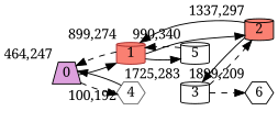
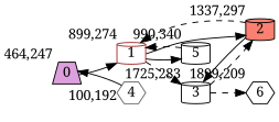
  digraph {
    bgcolor=white
    fontname="Noto Serif"
    rankdir=LR
    node [color=black fillcolor=white fixedsize=true fontname="Noto Serif" shape=cylinder style=filled]
    edge [fontname="Noto Serif" style=dashed]
    0 [fillcolor=plum height=0.3 shape=trapezium width=0.4 xlabel="464,247"]
-   1 [color=brown fillcolor=salmon height=0.3 width=0.4 xlabel="899,274"]
+   1 [color=brown height=0.3 width=0.4 xlabel="899,274"]
    4 [color=gray40 height=0.3 shape=hexagon width=0.4 xlabel="100,192"]
    2 [fillcolor=salmon height=0.3 width=0.4 xlabel="1337,297"]
    5 [height=0.3 width=0.4 xlabel="990,340"]
    3 [height=0.3 width=0.4 xlabel="1725,283"]
    6 [height=0.3 shape=hexagon width=0.4 xlabel="1899,209"]
    0 -> 1 [style=solid]
-   0 -> 4
-   1 -> 0
+   1 -> 3
    1 -> 2 [style=solid]
    1 -> 5 [style=solid]
    4 -> 0 [style=solid]
-   2 -> 1 [style=solid]
+   2 -> 1
    2 -> 3 [style=solid]
    5 -> 1
    3 -> 2
    3 -> 6
  }
